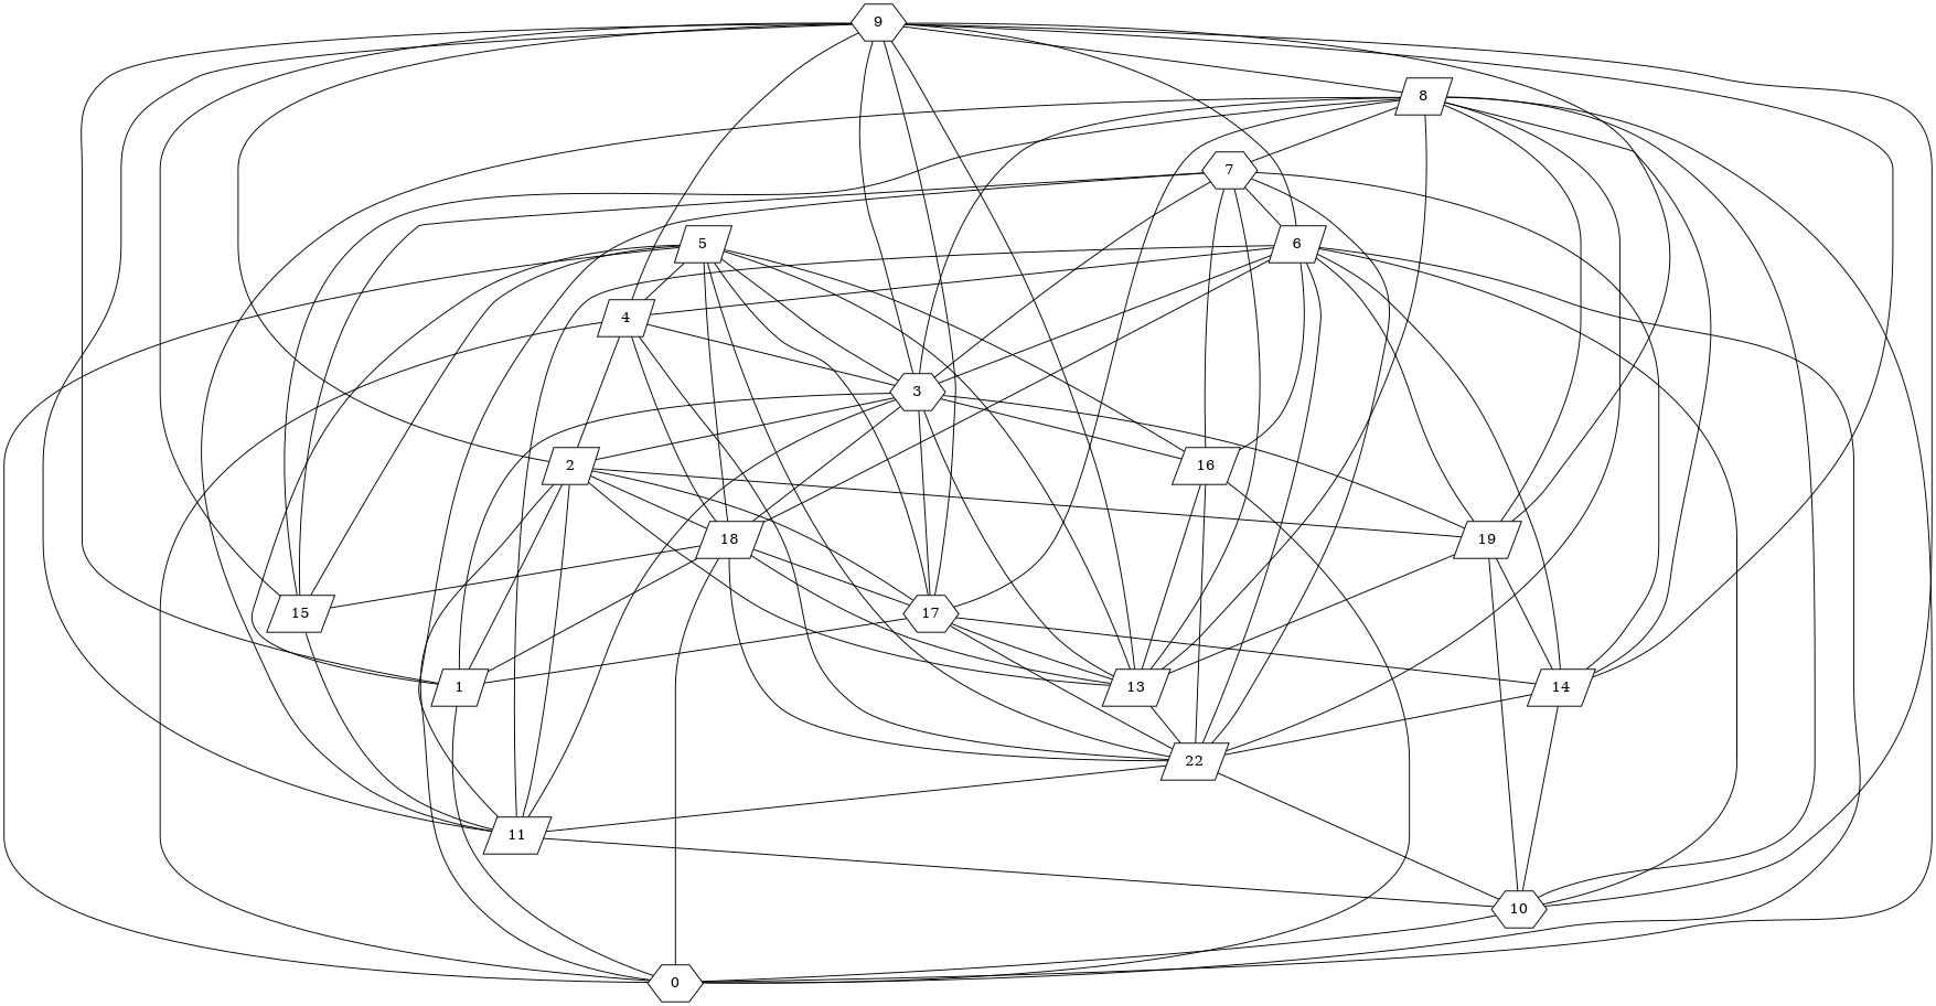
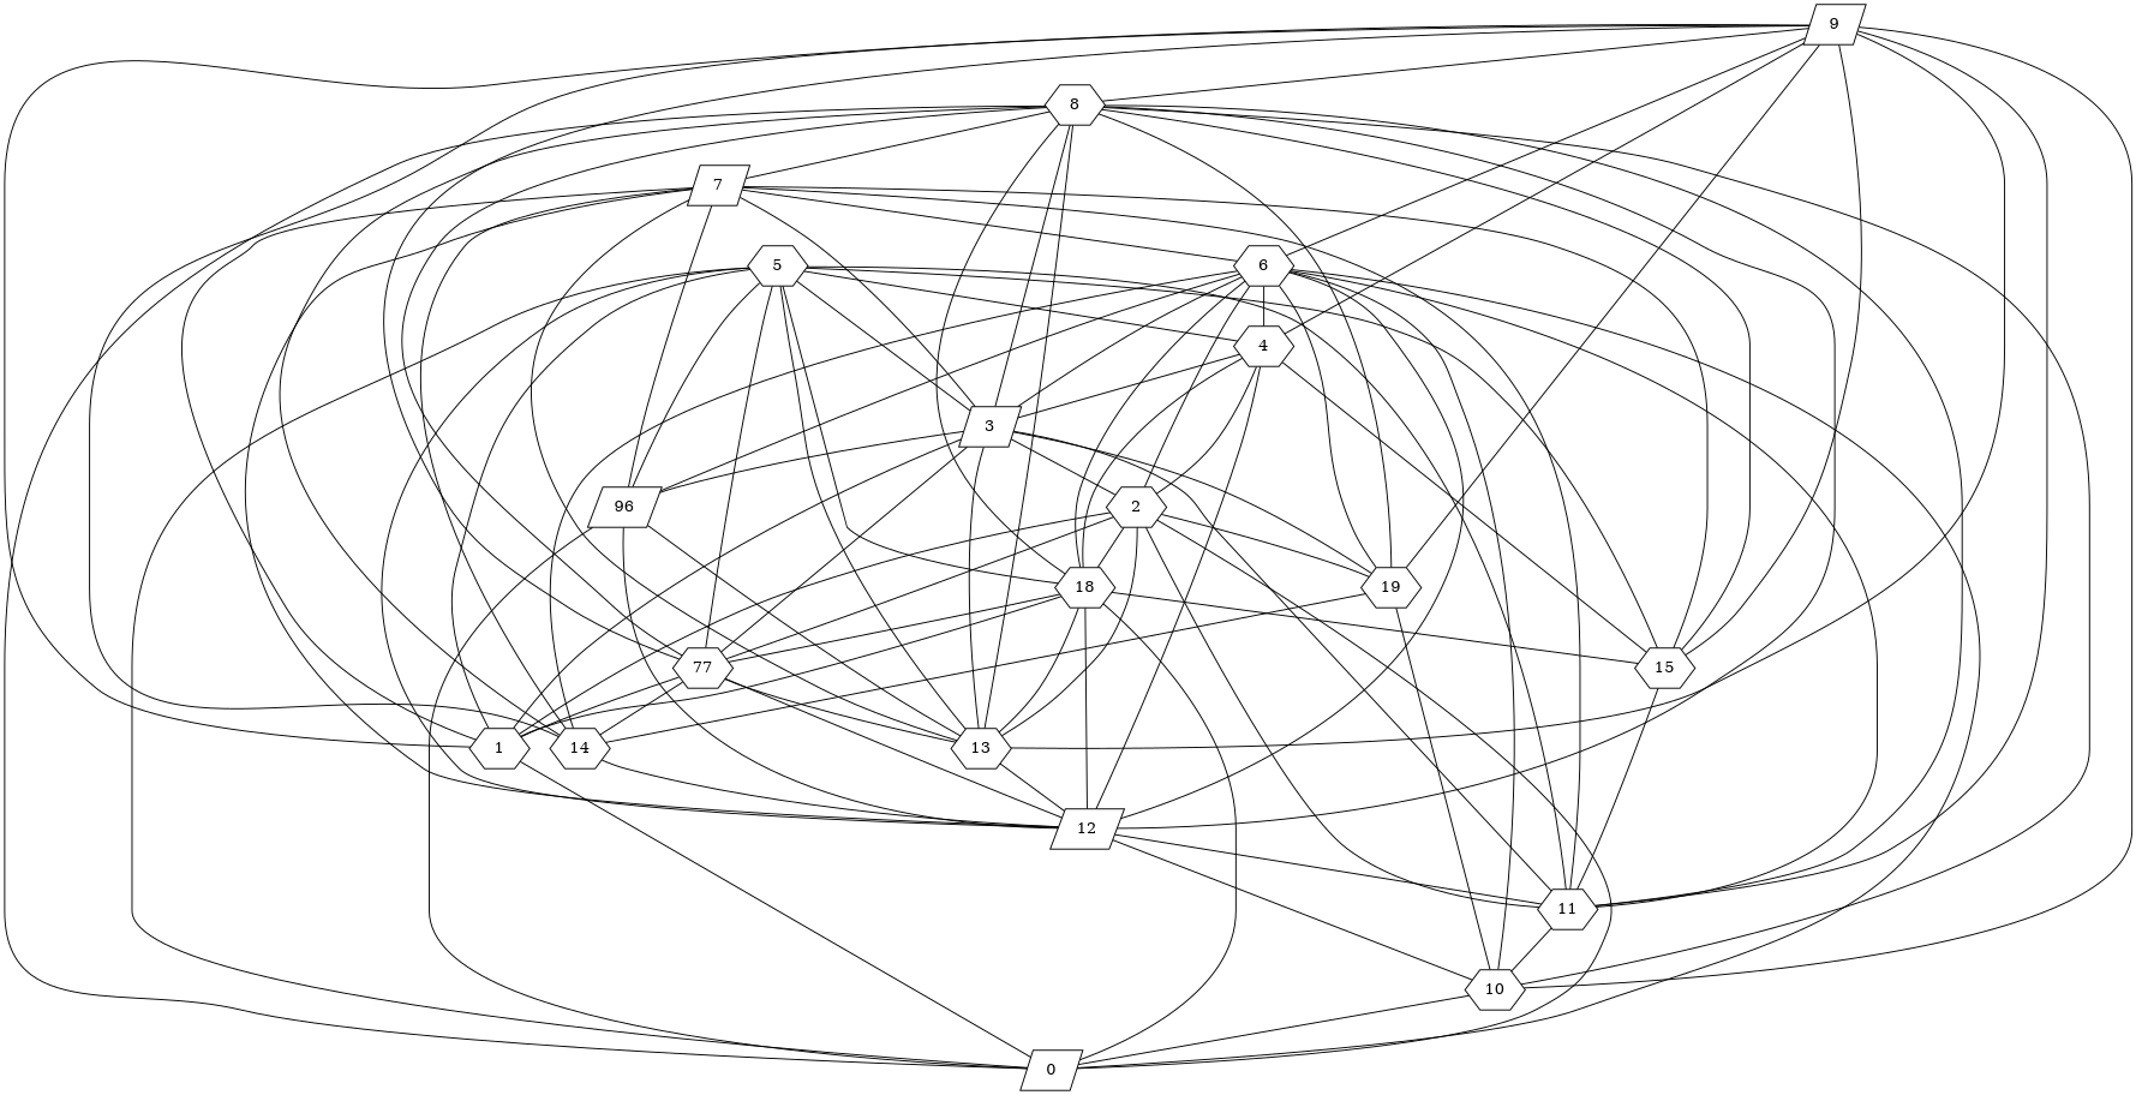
  digraph {
    node [shape=hexagon]
    edge [color=black dir=none]
-   6 [shape=parallelogram]
-   4 [shape=parallelogram]
-   16 [shape=parallelogram]
-   12 [shape=parallelogram label=22]
-   19 [shape=parallelogram]
-   2 [shape=parallelogram]
+   6
+   4
+   16 [shape=parallelogram label=96]
+   12 [shape=parallelogram]
+   19
+   2
    10
-   0
-   18 [shape=parallelogram]
-   3
-   11 [shape=parallelogram]
-   14 [shape=parallelogram]
-   15 [shape=parallelogram]
-   13 [shape=parallelogram]
-   1 [shape=parallelogram]
-   17
-   5 [shape=parallelogram]
-   8 [shape=parallelogram]
-   7
-   9
+   0 [shape=parallelogram]
+   18
+   3 [shape=parallelogram]
+   11
+   14
+   15
+   13
+   1
+   17 [label=77]
+   5
+   8
+   7 [shape=parallelogram]
+   9 [shape=parallelogram]
    subgraph sub_1 {
      6
      4
      16
      12
      19
      2
      10
      0
      18
      3
      11
      14
      15
      13
      1
      17
      5
      8
      7
      9
    }
    6 -> 4
    6 -> 16
    6 -> 12
    6 -> 19
-   9 -> 2
+   6 -> 2
    6 -> 10
    6 -> 0
    6 -> 18
    6 -> 3
    6 -> 11
    6 -> 14
    4 -> 12
    4 -> 2
    4 -> 18
    4 -> 3
-   4 -> 0
+   4 -> 15
    16 -> 12
    16 -> 0
    16 -> 13
    12 -> 10
    12 -> 11
    19 -> 10
    19 -> 14
-   19 -> 13
    2 -> 19
    2 -> 0
    2 -> 18
    2 -> 11
    2 -> 13
    2 -> 1
    2 -> 17
    10 -> 0
    18 -> 12
    18 -> 0
    18 -> 15
    18 -> 13
    18 -> 1
    18 -> 17
    3 -> 16
    3 -> 19
    3 -> 2
    3 -> 11
    3 -> 13
    3 -> 1
    3 -> 17
    11 -> 10
    14 -> 12
-   14 -> 10
    15 -> 11
    13 -> 12
    1 -> 0
    17 -> 12
    17 -> 14
    17 -> 13
    17 -> 1
    5 -> 4
    5 -> 16
    5 -> 12
    5 -> 0
    5 -> 18
    5 -> 3
+   5 -> 11
    5 -> 15
    5 -> 13
    5 -> 1
    5 -> 17
    8 -> 12
    8 -> 19
    8 -> 10
    8 -> 0
-   3 -> 18
+   8 -> 18
    8 -> 3
    8 -> 11
    8 -> 14
    8 -> 15
    8 -> 13
    8 -> 17
    8 -> 7
    7 -> 6
    7 -> 16
    7 -> 12
    7 -> 3
    7 -> 11
    7 -> 14
    7 -> 15
    7 -> 13
+   7 -> 1
    9 -> 6
    9 -> 4
    9 -> 19
    9 -> 10
-   9 -> 3
    9 -> 11
    9 -> 14
    9 -> 15
    9 -> 13
    9 -> 1
    9 -> 17
    9 -> 8
  }
